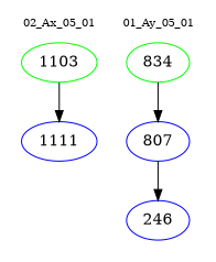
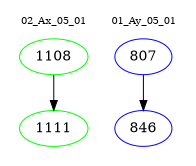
  digraph {
    node [color=blue]
    edge [color=black]
-   n1 [color=green label=1103]
-   n2 [label=1111]
-   n3 [color=green label=834]
+   n1 [color=green label=1108]
+   n2 [color=green label=1111]
    n4 [label=807]
-   n5 [label=246]
+   n5 [label=846]
    subgraph cluster_1 {
      color=white
      fontsize=10
      label="02_Ax_05_01"
      n1
      n2
    }
    subgraph cluster_2 {
      color=white
      fontsize=10
      label="01_Ay_05_01"
-     n3
      n4
      n5
    }
    n1 -> n2
-   n3 -> n4
    n4 -> n5
  }
